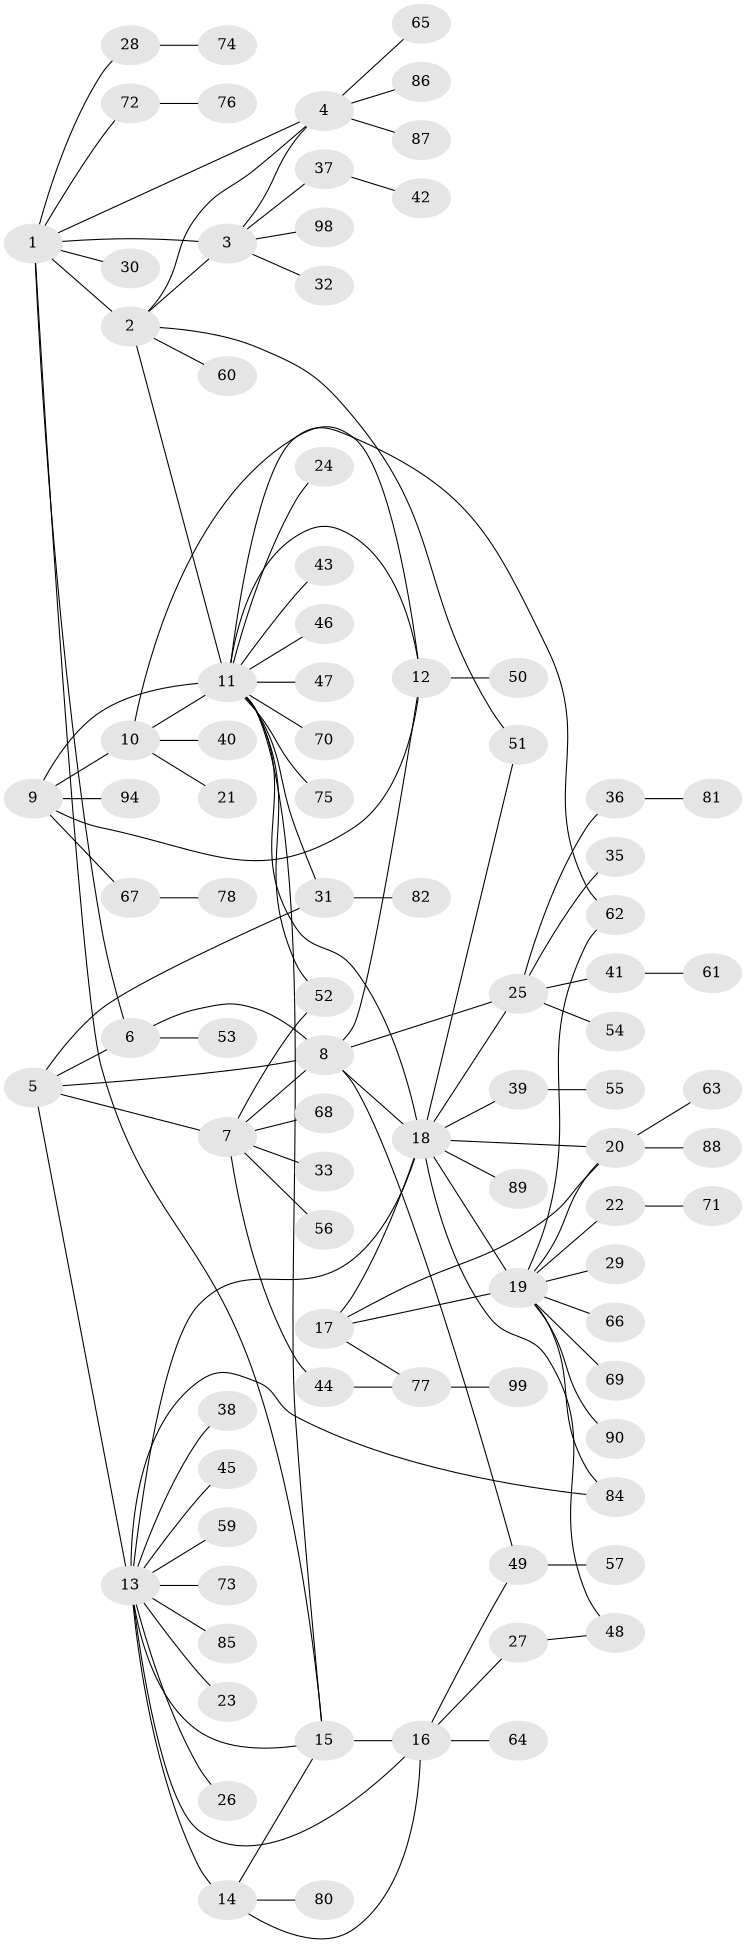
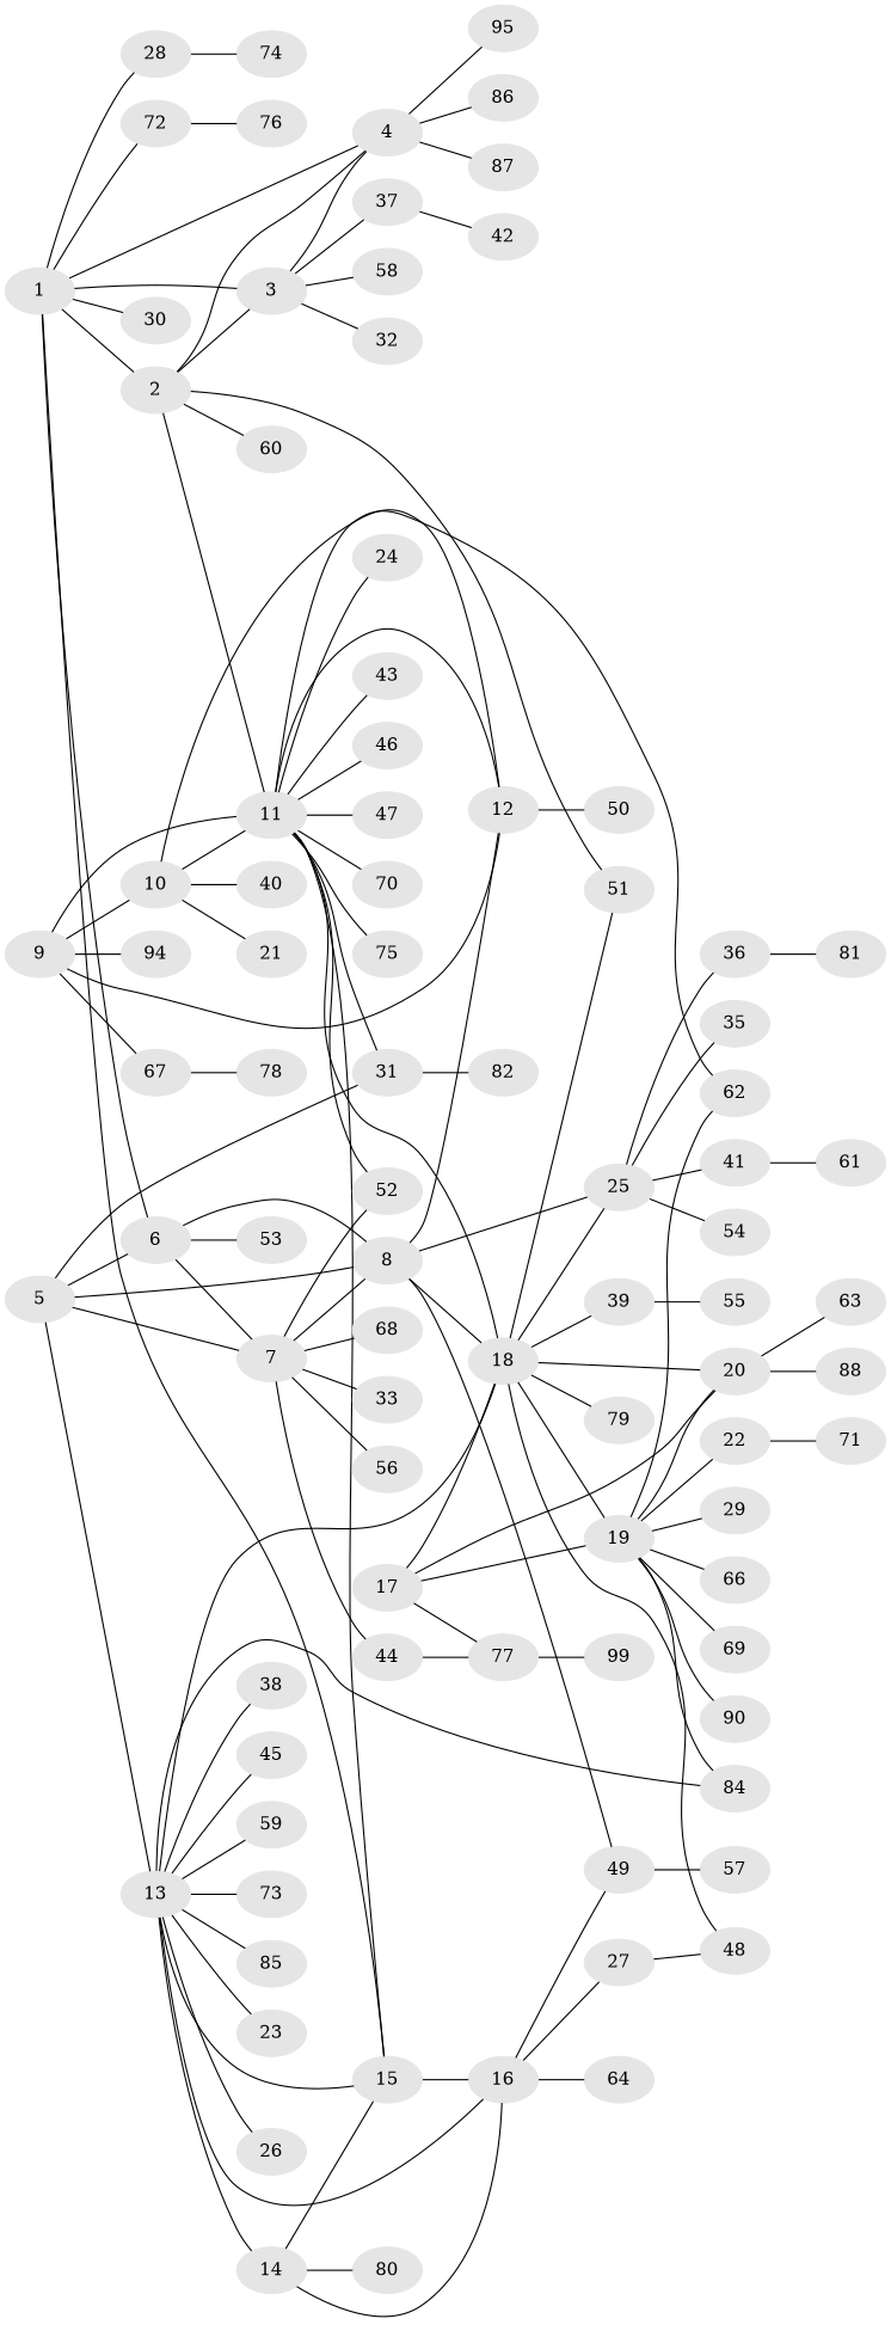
  graph {
    rankdir=LR
    node [color=gray90 style=filled]
    1
    2
    3
    4
    6
    15
    28
    30
    72
    11
    51
    60
    32
    37
-   58 [label=98]
-   65
+   58
+   65 [label=95]
    86
    87
    7
    8
    53
    16
    74
    76
    31
    52
    12
    18
    24
    43
    46
    47
    62
    70
    75
    42
    17
    19
    20
    77
    5
    13
    33
    44
    56
    68
    25
    49
    14
    23
    26
    38
    45
    59
    73
    84
    85
    82
    50
    48
    39
-   79 [label=89]
+   79
    35
    36
    41
    54
    57
    9
    10
    n70 [label=94]
    67
    21
    40
    78
    80
    27
    64
    22
    29
    66
    69
    90
    63
    88
    n85 [label=99]
    55
    71
    81
    61
    1 -- 2
    1 -- 3
    1 -- 4
    1 -- 6
    1 -- 15
    1 -- 28
    1 -- 30
    1 -- 72
    2 -- 3
    2 -- 4
    2 -- 11
    2 -- 51
    2 -- 60
    3 -- 4
    3 -- 32
    3 -- 37
    3 -- 58
    4 -- 65
    4 -- 86
    4 -- 87
+   6 -- 7
    6 -- 8
    6 -- 53
    15 -- 16
    28 -- 74
    72 -- 76
    11 -- 15
    11 -- 31
    11 -- 52
    11 -- 12
    11 -- 18
    11 -- 24
    11 -- 43
    11 -- 46
    11 -- 47
    11 -- 62
    11 -- 70
    11 -- 75
    37 -- 42
    7 -- 8
    7 -- 52
    7 -- 33
    7 -- 44
    7 -- 56
    7 -- 68
    8 -- 12
    8 -- 18
    8 -- 25
    8 -- 49
    16 -- 49
    16 -- 27
    16 -- 64
    31 -- 82
    12 -- 50
    18 -- 51
    18 -- 19
    18 -- 20
    18 -- 25
    18 -- 48
    18 -- 39
    18 -- 79
    17 -- 18
    17 -- 19
    17 -- 20
    17 -- 77
    19 -- 62
    19 -- 20
    19 -- 84
    19 -- 22
    19 -- 29
    19 -- 66
    19 -- 69
    19 -- 90
    20 -- 63
    20 -- 88
    77 -- n85
    5 -- 6
    5 -- 7
    5 -- 8
    5 -- 31
    5 -- 13
    13 -- 15
    13 -- 16
    13 -- 18
    13 -- 14
    13 -- 23
    13 -- 26
    13 -- 38
    13 -- 45
    13 -- 59
    13 -- 73
    13 -- 84
    13 -- 85
    44 -- 77
    25 -- 35
    25 -- 36
    25 -- 41
    25 -- 54
    49 -- 57
    14 -- 15
    14 -- 16
    14 -- 80
    39 -- 55
    36 -- 81
    41 -- 61
    9 -- 11
    9 -- 12
    9 -- 10
    9 -- n70
    9 -- 67
    10 -- 11
    10 -- 12
    10 -- 21
    10 -- 40
    67 -- 78
    27 -- 48
    22 -- 71
  }
